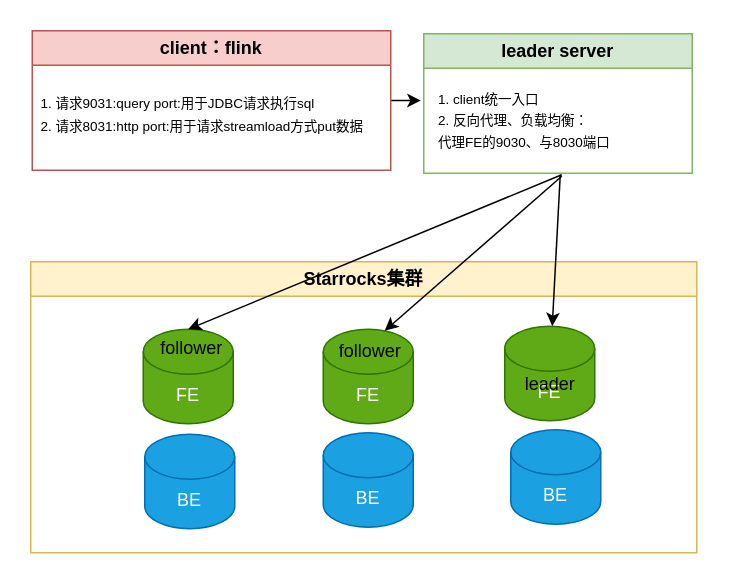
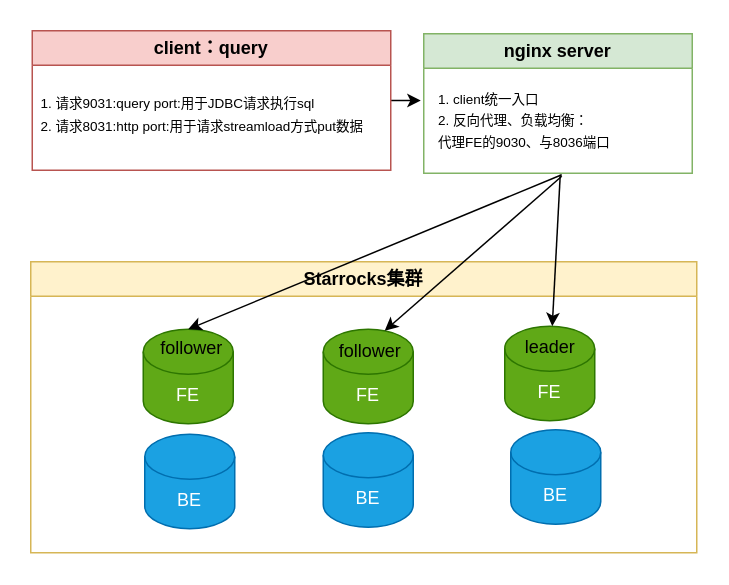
  <mxCell id="0" />
  <mxCell id="1" parent="0" />
- <mxCell id="2" value="leader server" style="swimlane;whiteSpace=wrap;html=1;fillColor=#d5e8d4;strokeColor=#82b366;" parent="1" vertex="1"><mxGeometry x="282" y="22" width="179" height="93" as="geometry" /></mxCell>
- <mxCell id="3" value="&lt;font style=&quot;font-size: 9px;&quot;&gt;1. client统一入口&lt;br&gt;2. 反向代理、负载均衡：&lt;br&gt;代理FE的9030、与8030端口&lt;/font&gt;" style="text;html=1;align=left;verticalAlign=middle;resizable=0;points=[];autosize=1;strokeColor=none;fillColor=none;" parent="2" vertex="1"><mxGeometry x="8" y="29" width="133" height="55" as="geometry" /></mxCell>
+ <mxCell id="2" value="nginx server" style="swimlane;whiteSpace=wrap;html=1;fillColor=#d5e8d4;strokeColor=#82b366;" parent="1" vertex="1"><mxGeometry x="282" y="22" width="179" height="93" as="geometry" /></mxCell>
+ <mxCell id="3" value="&lt;font style=&quot;font-size: 9px;&quot;&gt;1. client统一入口&lt;br&gt;2. 反向代理、负载均衡：&lt;br&gt;代理FE的9030、与8036端口&lt;/font&gt;" style="text;html=1;align=left;verticalAlign=middle;resizable=0;points=[];autosize=1;strokeColor=none;fillColor=none;" parent="2" vertex="1"><mxGeometry x="8" y="29" width="133" height="55" as="geometry" /></mxCell>
  <mxCell id="4" value="Starrocks集群" style="swimlane;whiteSpace=wrap;html=1;fillColor=#fff2cc;strokeColor=#d6b656;" parent="1" vertex="1"><mxGeometry x="20" y="174" width="444" height="194" as="geometry" /></mxCell>
  <mxCell id="5" value="FE" style="shape=cylinder3;whiteSpace=wrap;html=1;boundedLbl=1;backgroundOutline=1;size=15;fillColor=#60a917;fontColor=#ffffff;strokeColor=#2D7600;" parent="4" vertex="1"><mxGeometry x="75" y="45" width="60" height="63" as="geometry" /></mxCell>
  <mxCell id="6" value="FE" style="shape=cylinder3;whiteSpace=wrap;html=1;boundedLbl=1;backgroundOutline=1;size=15;fillColor=#60a917;fontColor=#ffffff;strokeColor=#2D7600;" parent="4" vertex="1"><mxGeometry x="195" y="45" width="60" height="63" as="geometry" /></mxCell>
  <mxCell id="7" value="FE" style="shape=cylinder3;whiteSpace=wrap;html=1;boundedLbl=1;backgroundOutline=1;size=15;fillColor=#60a917;fontColor=#ffffff;strokeColor=#2D7600;" parent="4" vertex="1"><mxGeometry x="316" y="43" width="60" height="63" as="geometry" /></mxCell>
  <mxCell id="8" value="BE" style="shape=cylinder3;whiteSpace=wrap;html=1;boundedLbl=1;backgroundOutline=1;size=15;fillColor=#1ba1e2;fontColor=#ffffff;strokeColor=#006EAF;" parent="4" vertex="1"><mxGeometry x="76" y="115" width="60" height="63" as="geometry" /></mxCell>
  <mxCell id="9" value="BE" style="shape=cylinder3;whiteSpace=wrap;html=1;boundedLbl=1;backgroundOutline=1;size=15;fillColor=#1ba1e2;fontColor=#ffffff;strokeColor=#006EAF;" parent="4" vertex="1"><mxGeometry x="195" y="114" width="60" height="63" as="geometry" /></mxCell>
  <mxCell id="10" value="BE" style="shape=cylinder3;whiteSpace=wrap;html=1;boundedLbl=1;backgroundOutline=1;size=15;fillColor=#1ba1e2;fontColor=#ffffff;strokeColor=#006EAF;" parent="4" vertex="1"><mxGeometry x="320" y="112" width="60" height="63" as="geometry" /></mxCell>
  <mxCell id="11" value="follower" style="text;html=1;align=center;verticalAlign=middle;resizable=0;points=[];autosize=1;strokeColor=none;fillColor=none;" parent="4" vertex="1"><mxGeometry x="196" y="47" width="59" height="26" as="geometry" /></mxCell>
  <mxCell id="12" value="follower" style="text;html=1;align=center;verticalAlign=middle;resizable=0;points=[];autosize=1;strokeColor=none;fillColor=none;" parent="4" vertex="1"><mxGeometry x="77" y="45" width="59" height="26" as="geometry" /></mxCell>
- <mxCell id="13" value="leader" style="text;html=1;align=center;verticalAlign=middle;resizable=0;points=[];autosize=1;strokeColor=none;fillColor=none;" parent="4" vertex="1"><mxGeometry x="320" y="69" width="51" height="26" as="geometry" /></mxCell>
+ <mxCell id="13" value="leader" style="text;html=1;align=center;verticalAlign=middle;resizable=0;points=[];autosize=1;strokeColor=none;fillColor=none;" parent="4" vertex="1"><mxGeometry x="320" y="44" width="51" height="26" as="geometry" /></mxCell>
  <mxCell id="14" style="edgeStyle=orthogonalEdgeStyle;rounded=0;orthogonalLoop=1;jettySize=auto;html=1;" parent="1" source="15" edge="1"><mxGeometry relative="1" as="geometry"><mxPoint x="280.708" y="66.5" as="targetPoint" /></mxGeometry></mxCell>
- <mxCell id="15" value="client：flink" style="swimlane;whiteSpace=wrap;html=1;fillColor=#f8cecc;strokeColor=#b85450;" parent="1" vertex="1"><mxGeometry x="21" y="20" width="239" height="93" as="geometry" /></mxCell>
+ <mxCell id="15" value="client：query" style="swimlane;whiteSpace=wrap;html=1;fillColor=#f8cecc;strokeColor=#b85450;" parent="1" vertex="1"><mxGeometry x="21" y="20" width="239" height="93" as="geometry" /></mxCell>
  <mxCell id="16" value="&lt;font style=&quot;font-size: 9px;&quot;&gt;1. 请求9031:query port:用于JDBC请求执行sql&lt;br&gt;2. 请求8031:http port:用于请求streamload方式put数据&lt;/font&gt;" style="text;html=1;align=left;verticalAlign=middle;resizable=0;points=[];autosize=1;strokeColor=none;fillColor=none;" parent="15" vertex="1"><mxGeometry x="4" y="34" width="233" height="41" as="geometry" /></mxCell>
  <mxCell id="17" value="" style="endArrow=classic;html=1;rounded=0;entryX=0.5;entryY=0;entryDx=0;entryDy=0;entryPerimeter=0;" parent="1" target="5" edge="1"><mxGeometry width="50" height="50" relative="1" as="geometry"><mxPoint x="374" y="116" as="sourcePoint" /><mxPoint x="297" y="267" as="targetPoint" /></mxGeometry></mxCell>
  <mxCell id="18" value="" style="endArrow=classic;html=1;rounded=0;exitX=0.25;exitY=1;exitDx=0;exitDy=0;entryX=0.5;entryY=0;entryDx=0;entryDy=0;entryPerimeter=0;" parent="1" edge="1"><mxGeometry width="50" height="50" relative="1" as="geometry"><mxPoint x="374" y="117" as="sourcePoint" /><mxPoint x="256" y="220" as="targetPoint" /></mxGeometry></mxCell>
  <mxCell id="19" value="" style="endArrow=classic;html=1;rounded=0;" parent="1" target="7" edge="1"><mxGeometry width="50" height="50" relative="1" as="geometry"><mxPoint x="373" y="116" as="sourcePoint" /><mxPoint x="266" y="230" as="targetPoint" /></mxGeometry></mxCell>
